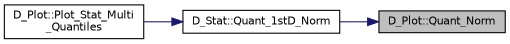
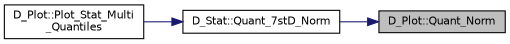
  digraph {
    rankdir=RL
    node [color=black fillcolor=white fontname=Helvetica fontsize=10 shape=record style=filled]
    edge [color=midnightblue dir=back fontname=Helvetica fontsize=10 labelfontname=Helvetica labelfontsize=10 style=solid]
    n1 [fillcolor=grey75 fontcolor=black height=0.2 label="D_Plot::Quant_Norm" width=0.4]
-   n2 [height=0.2 label="D_Stat::Quant_1stD_Norm" width=0.4]
+   n2 [height=0.2 label="D_Stat::Quant_7stD_Norm" width=0.4]
    n3 [height=0.2 label="D_Plot::Plot_Stat_Multi\l_Quantiles" width=0.4]
    n1 -> n2
    n2 -> n3
  }
